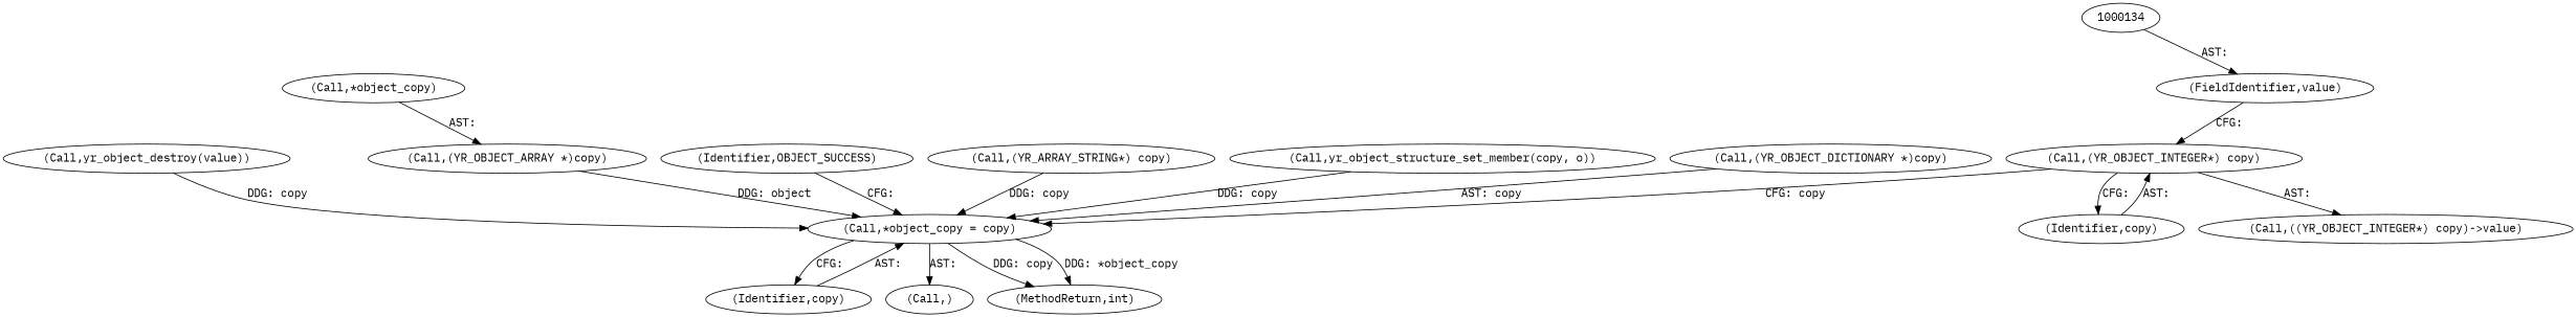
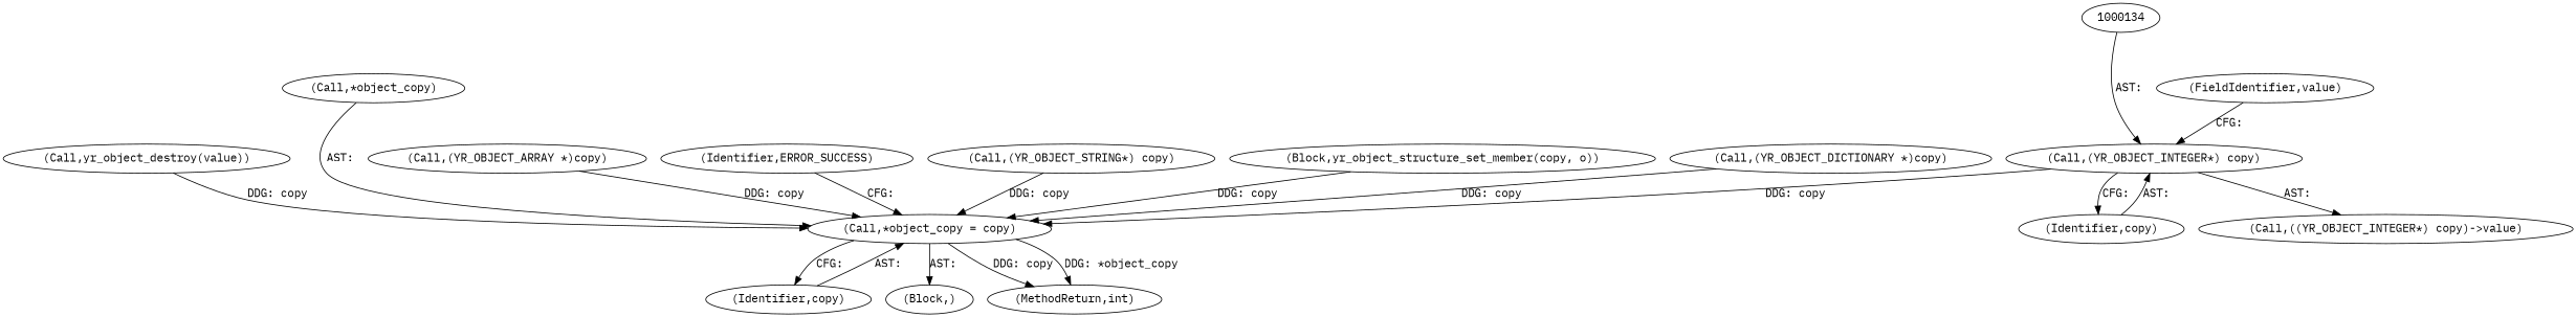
  digraph {
    fontname="IBM Plex Mono"
    node [fontname="IBM Plex Mono"]
    edge [fontname="IBM Plex Mono"]
    n1 [label="(Call,(YR_OBJECT_INTEGER*) copy)"]
    n2 [label="(Call,*object_copy = copy)"]
    n3 [label="(Identifier,copy)"]
    n4 [label="(Call,((YR_OBJECT_INTEGER*) copy)->value)"]
    n5 [label="(Identifier,copy)"]
-   n6 [label="(Call,)"]
+   n6 [label="(Block,)"]
    n7 [label="(MethodReturn,int)"]
    n8 [label="(FieldIdentifier,value)"]
    n9 [label="(Call,yr_object_destroy(value))"]
    n10 [label="(Call,*object_copy)"]
-   n11 [label="(Identifier,OBJECT_SUCCESS)"]
+   n11 [label="(Identifier,ERROR_SUCCESS)"]
    n12 [label="(Call,(YR_OBJECT_ARRAY *)copy)"]
-   n13 [label="(Call,(YR_ARRAY_STRING*) copy)"]
-   n14 [label="(Call,yr_object_structure_set_member(copy, o))"]
+   n13 [label="(Call,(YR_OBJECT_STRING*) copy)"]
+   n14 [label="(Block,yr_object_structure_set_member(copy, o))"]
    n15 [label="(Call,(YR_OBJECT_DICTIONARY *)copy)"]
    1000134
-   n1 -> n2 [label="CFG: copy"]
+   n1 -> n2 [label="DDG: copy"]
    n1 -> n3 [label="CFG: "]
    n1 -> n4 [label="AST: "]
    n2 -> n5 [label="CFG: "]
    n2 -> n6 [label="AST: "]
    n2 -> n7 [label="DDG: copy"]
    n2 -> n7 [label="DDG: *object_copy"]
    n3 -> n1 [label="AST: "]
    n5 -> n2 [label="AST: "]
    n8 -> n1 [label="CFG: "]
    n9 -> n2 [label="DDG: copy"]
-   n10 -> n12 [label="AST: "]
+   n10 -> n2 [label="AST: "]
    n11 -> n2 [label="CFG: "]
-   n12 -> n2 [label="DDG: object"]
+   n12 -> n2 [label="DDG: copy"]
    n13 -> n2 [label="DDG: copy"]
    n14 -> n2 [label="DDG: copy"]
-   n15 -> n2 [label="AST: copy"]
-   1000134 -> n8 [label="AST: "]
+   n15 -> n2 [label="DDG: copy"]
+   1000134 -> n1 [label="AST: "]
  }
